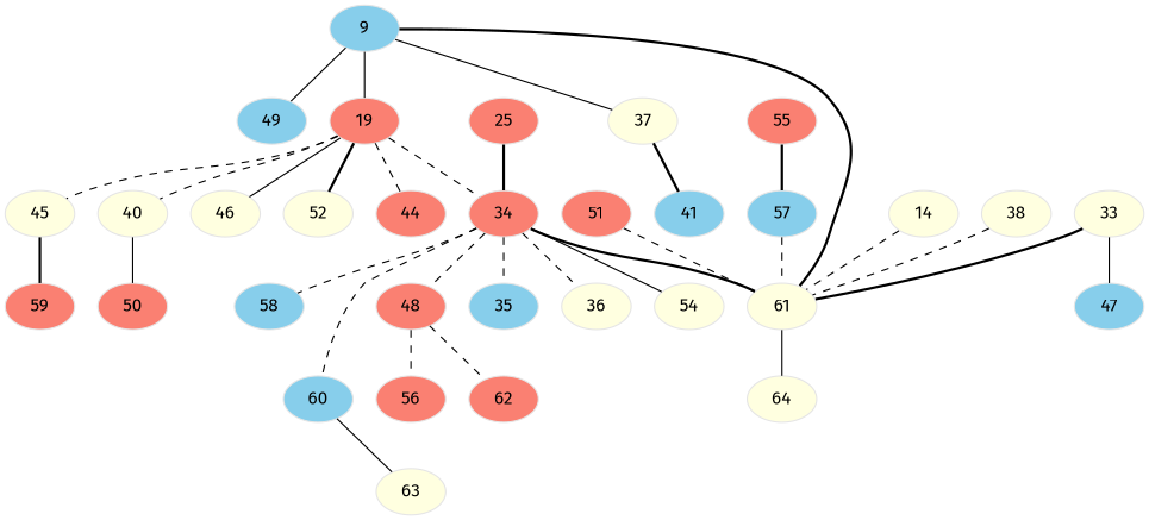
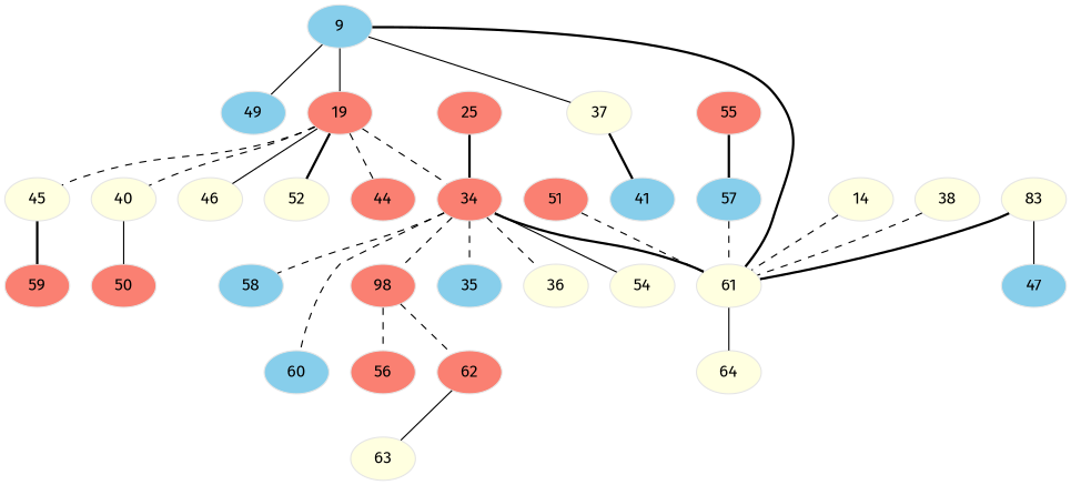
  graph {
    fontname="Fira Sans"
    node [color=gray90 fillcolor=lightyellow fontname="Fira Sans" style=filled]
    edge [fontname="Fira Sans" style=dashed]
    9 [fillcolor=skyblue super="+5"]
    19 [fillcolor=salmon super="+11"]
    37 [super="+12+23+29"]
    49 [fillcolor=skyblue]
    61 [super="+43+39+53"]
    34 [fillcolor=salmon super="+6+22+20"]
    40
    44 [fillcolor=salmon]
    45
    46
    52
    41 [fillcolor=skyblue]
-   48 [fillcolor=salmon super="+3+32+26"]
+   48 [fillcolor=salmon super="+3+32+26" label=98]
    56 [fillcolor=salmon]
    62 [fillcolor=salmon]
    64
    14
    35 [fillcolor=skyblue]
    36 [super="+24"]
    54
    58 [fillcolor=skyblue]
    60 [fillcolor=skyblue]
    50 [fillcolor=salmon]
    59 [fillcolor=salmon]
    25 [fillcolor=salmon super="+21"]
-   33
+   33 [label=83]
    47 [fillcolor=skyblue]
    38
    63
    51 [fillcolor=salmon]
    57 [fillcolor=skyblue super="+42"]
    55 [fillcolor=salmon]
    9 -- 19 [style=solid weight=2]
    9 -- 37 [style=solid]
    9 -- 49 [style=solid]
    9 -- 61 [style=bold]
    19 -- 34
    19 -- 40
    19 -- 44
    19 -- 45
    19 -- 46 [style=solid]
    19 -- 52 [style=bold]
    37 -- 41 [style=bold]
    61 -- 64 [style=solid]
    34 -- 61 [style=bold weight=3]
    34 -- 48
    34 -- 35
    34 -- 36
    34 -- 54 [style=solid]
    34 -- 58
    34 -- 60
    40 -- 50 [style=solid]
    45 -- 59 [style=bold]
    48 -- 56
    48 -- 62
-   60 -- 63 [style=solid]
+   62 -- 63 [style=solid]
    14 -- 61
    25 -- 34 [style=bold]
    33 -- 61 [style=bold]
    33 -- 47 [style=solid]
    38 -- 61
    51 -- 61
    57 -- 61
    55 -- 57 [style=bold]
  }
